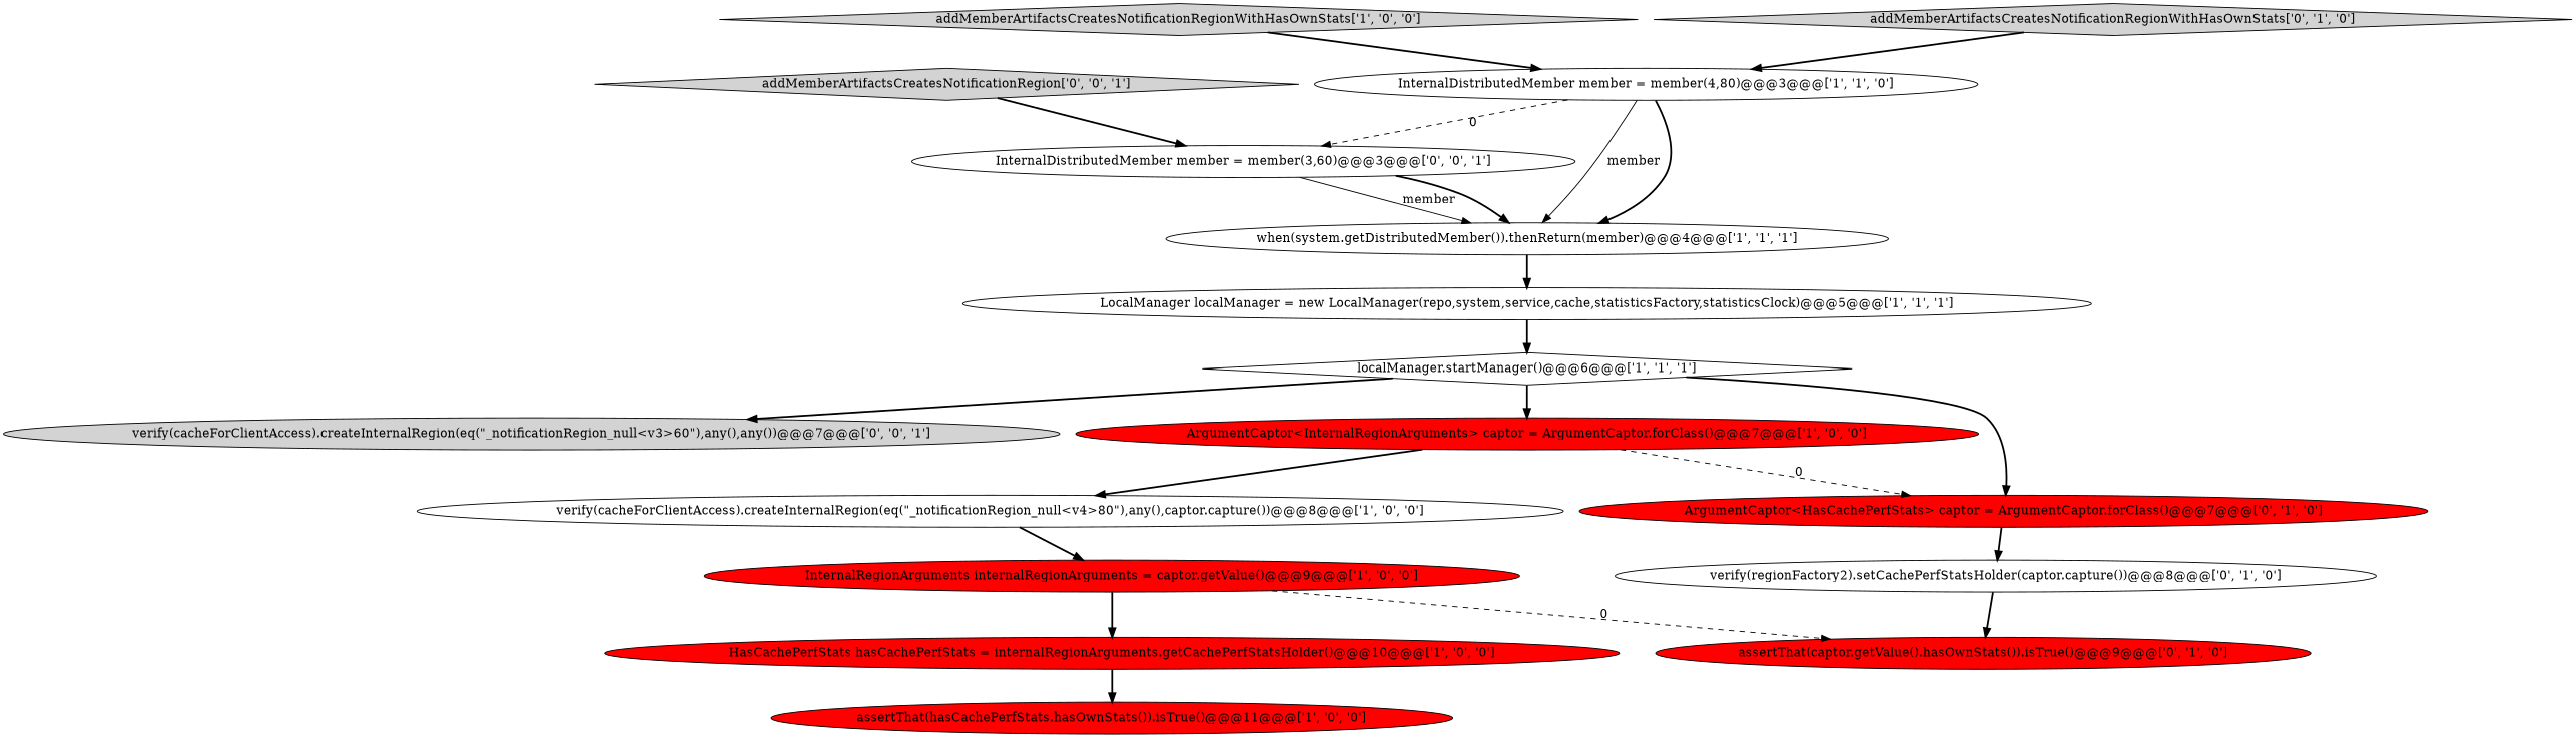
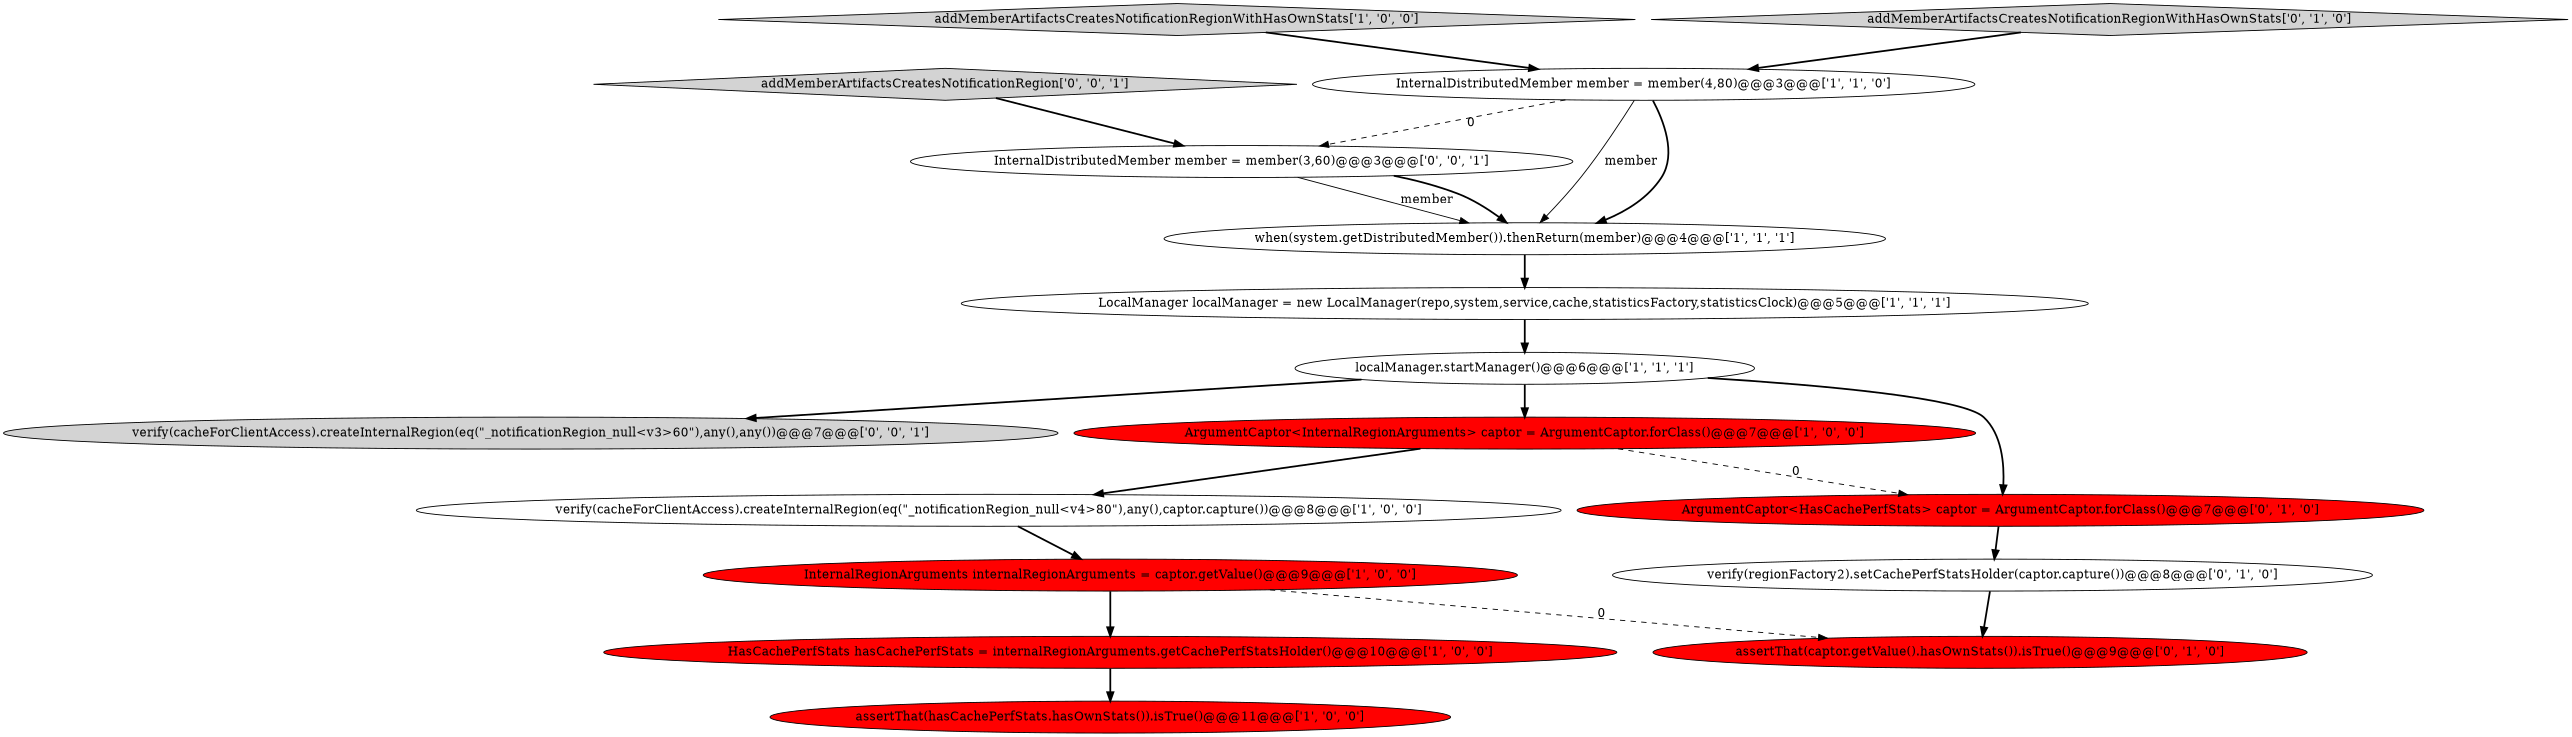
  digraph {
    node [fillcolor=white shape=ellipse style=filled]
    edge [style=bold]
    n1 [fillcolor=lightgray label="addMemberArtifactsCreatesNotificationRegionWithHasOwnStats['1', '0', '0']" shape=diamond]
    n2 [label="InternalDistributedMember member = member(4,80)@@@3@@@['1', '1', '0']"]
    n3 [fillcolor=red label="HasCachePerfStats hasCachePerfStats = internalRegionArguments.getCachePerfStatsHolder()@@@10@@@['1', '0', '0']"]
    n4 [fillcolor=red label="assertThat(hasCachePerfStats.hasOwnStats()).isTrue()@@@11@@@['1', '0', '0']"]
    n5 [fillcolor=lightgray label="addMemberArtifactsCreatesNotificationRegionWithHasOwnStats['0', '1', '0']" shape=diamond]
    n6 [label="when(system.getDistributedMember()).thenReturn(member)@@@4@@@['1', '1', '1']"]
    n7 [label="LocalManager localManager = new LocalManager(repo,system,service,cache,statisticsFactory,statisticsClock)@@@5@@@['1', '1', '1']"]
    n8 [fillcolor=red label="InternalRegionArguments internalRegionArguments = captor.getValue()@@@9@@@['1', '0', '0']"]
    n9 [fillcolor=red label="assertThat(captor.getValue().hasOwnStats()).isTrue()@@@9@@@['0', '1', '0']"]
-   n10 [label="localManager.startManager()@@@6@@@['1', '1', '1']" shape=diamond]
+   n10 [label="localManager.startManager()@@@6@@@['1', '1', '1']"]
    n11 [fillcolor=lightgray label="verify(cacheForClientAccess).createInternalRegion(eq(\"_notificationRegion_null<v3>60\"),any(),any())@@@7@@@['0', '0', '1']"]
    n12 [fillcolor=red label="ArgumentCaptor<InternalRegionArguments> captor = ArgumentCaptor.forClass()@@@7@@@['1', '0', '0']"]
    n13 [fillcolor=red label="ArgumentCaptor<HasCachePerfStats> captor = ArgumentCaptor.forClass()@@@7@@@['0', '1', '0']"]
    n14 [label="verify(cacheForClientAccess).createInternalRegion(eq(\"_notificationRegion_null<v4>80\"),any(),captor.capture())@@@8@@@['1', '0', '0']"]
    n15 [fillcolor=lightgray label="addMemberArtifactsCreatesNotificationRegion['0', '0', '1']" shape=diamond]
    n16 [label="InternalDistributedMember member = member(3,60)@@@3@@@['0', '0', '1']"]
    n17 [label="verify(regionFactory2).setCachePerfStatsHolder(captor.capture())@@@8@@@['0', '1', '0']"]
    n1 -> n2
    n2 -> n6 [label=member style=solid]
    n2 -> n6
    n2 -> n16 [label=0 style=dashed]
    n3 -> n4
    n5 -> n2
    n6 -> n7
    n7 -> n10
    n8 -> n3
    n8 -> n9 [label=0 style=dashed]
    n10 -> n11
    n10 -> n12
    n10 -> n13
    n12 -> n13 [label=0 style=dashed]
    n12 -> n14
    n13 -> n17
    n14 -> n8
    n15 -> n16
    n16 -> n6 [label=member style=solid]
    n16 -> n6
    n17 -> n9
  }
